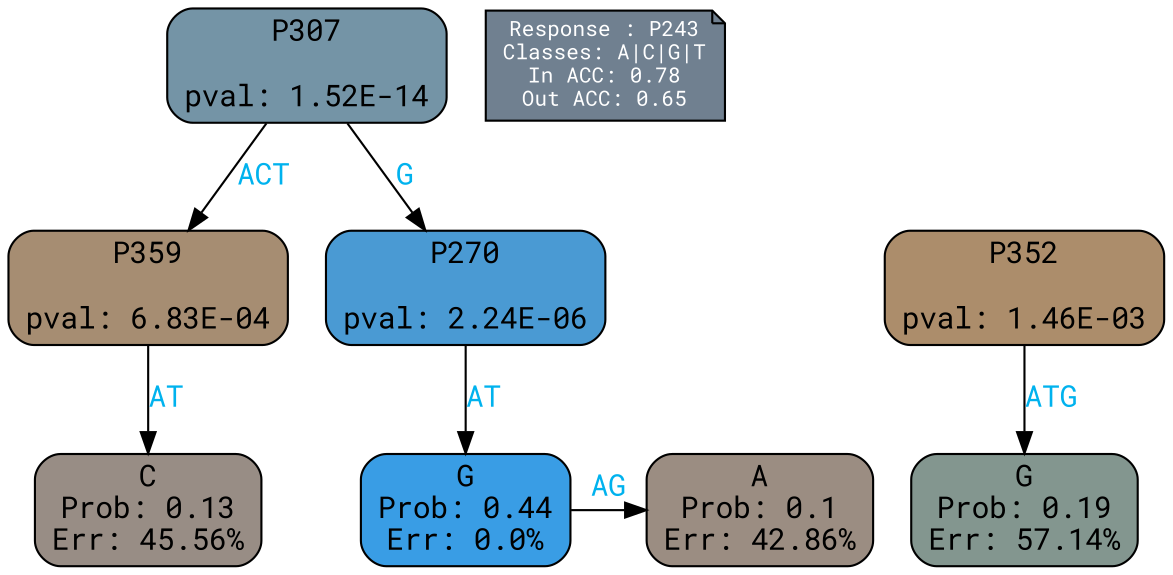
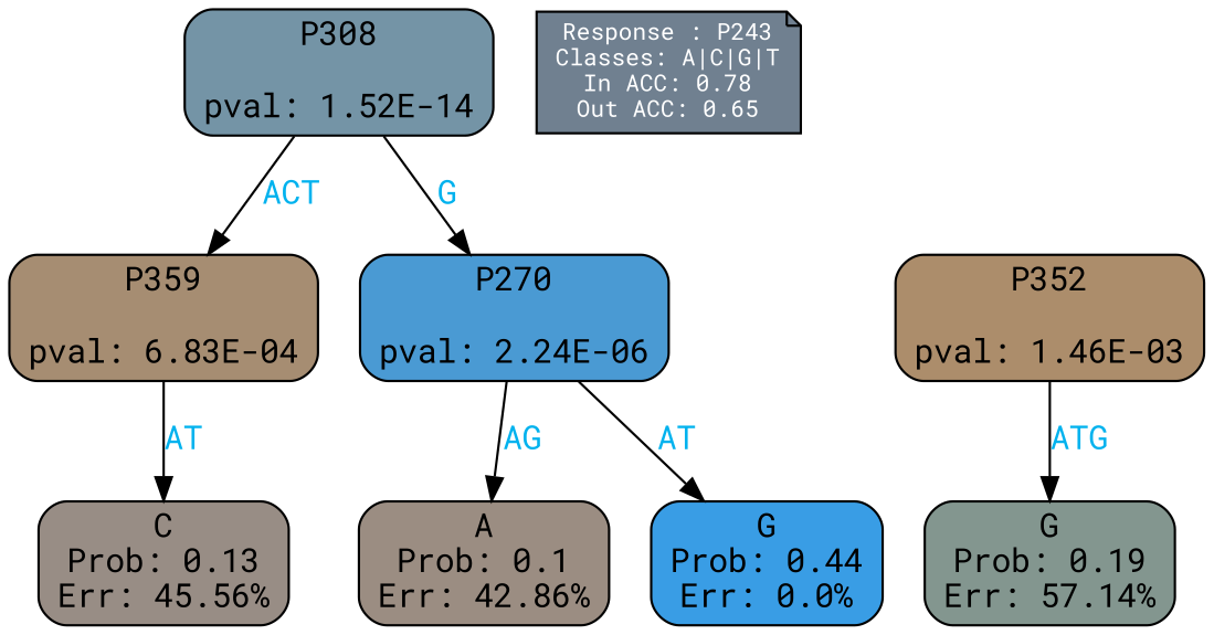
  digraph {
    fontname="Roboto Mono"
    ranksep=equally
    splines=polylines
    node [color=black fontname="Roboto Mono" shape=box style="filled, rounded"]
    edge [fontcolor=deepskyblue2 fontname="Roboto Mono"]
    n1 [fillcolor="#988d85" label="C\nProb: 0.13\nErr: 45.56%"]
    n2 [fillcolor="#83968f" label="G\nProb: 0.19\nErr: 57.14%"]
    n3 [fillcolor="#9b8d82" label="A\nProb: 0.1\nErr: 42.86%"]
    n4 [fillcolor="#399de5" label="G\nProb: 0.44\nErr: 0.0%"]
    n5 [align=left fillcolor=slategray fontcolor=white fontsize=10 label="Response : P243\nClasses: A|C|G|T\nIn ACC: 0.78\nOut ACC: 0.65\n" shape=note style=filled]
-   n6 [fillcolor="#7494a6" label="P307\n\npval: 1.52E-14"]
+   n6 [fillcolor="#7494a6" label="P308\n\npval: 1.52E-14"]
    n7 [fillcolor="#a68d72" label="P359\n\npval: 6.83E-04"]
    n8 [fillcolor="#4a9ad3" label="P270\n\npval: 2.24E-06"]
    n9 [fillcolor="#ac8d6b" label="P352\n\npval: 1.46E-03"]
    subgraph sub_1 {
      rank=same
      n1
      n2
      n3
      n4
    }
    subgraph sub_2 {
      rank=same
      n5
      n6
    }
    n6 -> n7 [label=ACT]
    n6 -> n8 [label=G]
    n7 -> n1 [label=AT]
-   n4 -> n3 [label=AG]
+   n8 -> n3 [label=AG]
    n8 -> n4 [label=AT]
    n9 -> n2 [label=ATG]
  }
